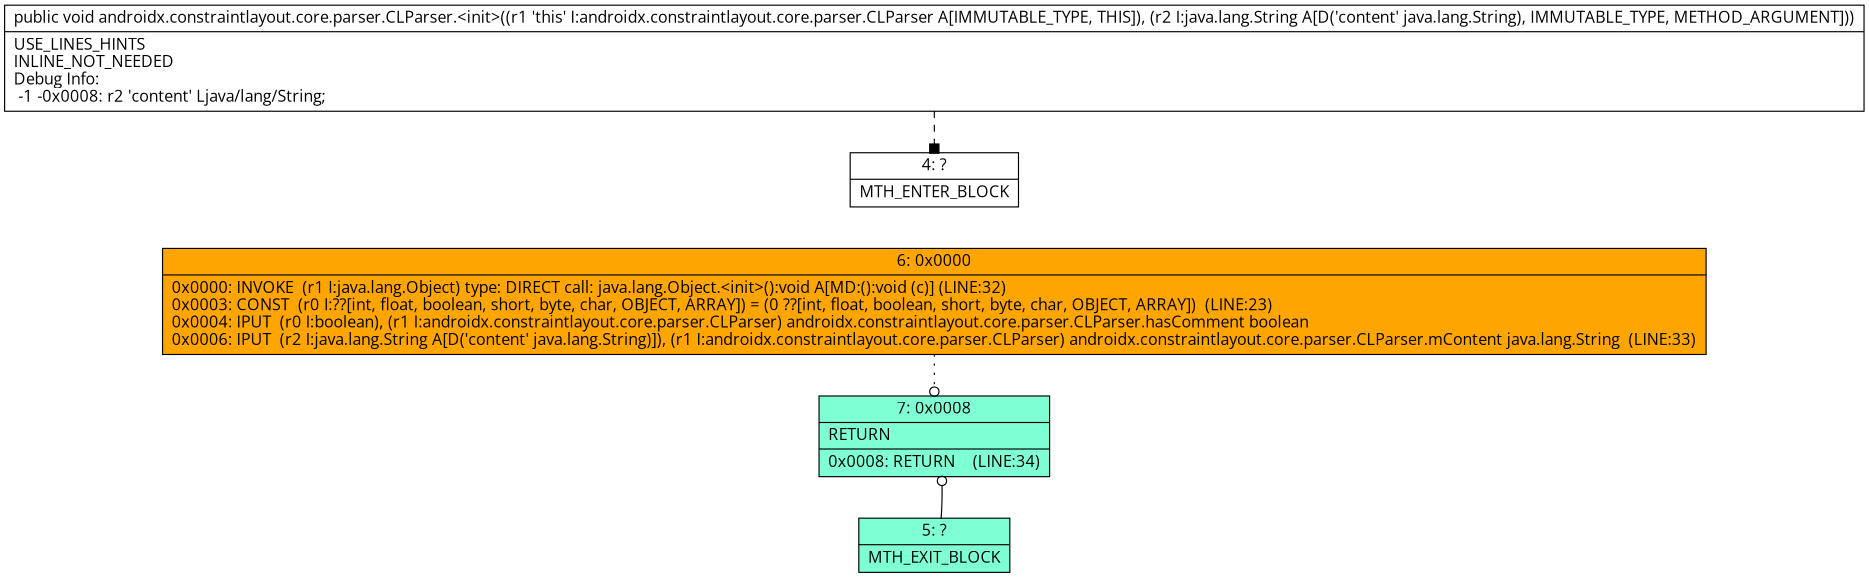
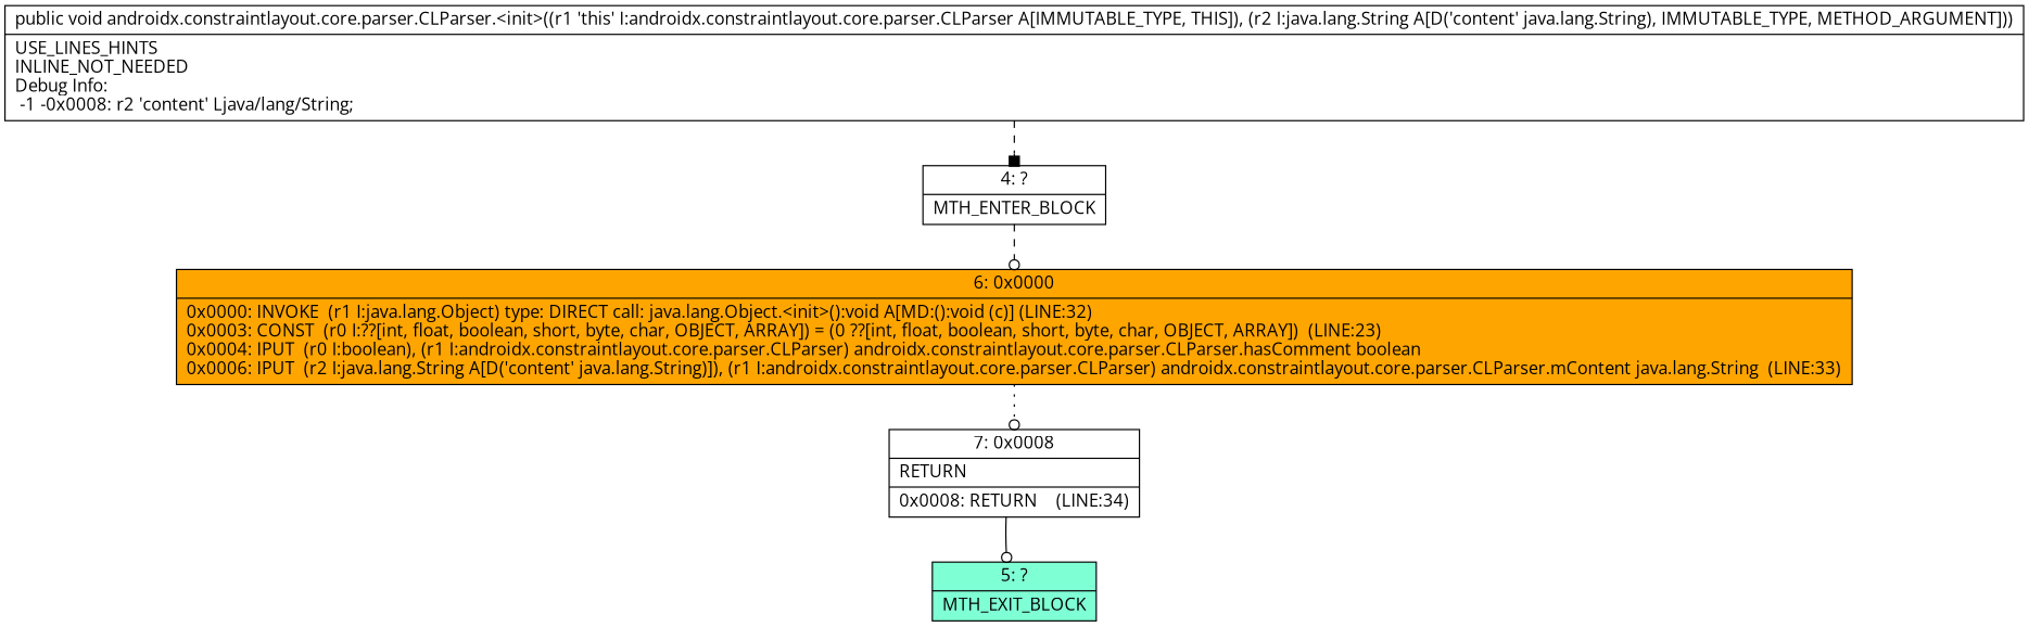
  digraph {
    fontname="Open Sans"
    node [fillcolor=white fontname="Open Sans" shape=record style=filled]
    edge [arrowhead=odot fontname="Open Sans" style=dashed]
    n1 [label="{4\:\ ?|MTH_ENTER_BLOCK\l}"]
    n2 [fillcolor=orange label="{6\:\ 0x0000|0x0000: INVOKE  (r1 I:java.lang.Object) type: DIRECT call: java.lang.Object.\<init\>():void A[MD:():void (c)] (LINE:32)\l0x0003: CONST  (r0 I:??[int, float, boolean, short, byte, char, OBJECT, ARRAY]) = (0 ??[int, float, boolean, short, byte, char, OBJECT, ARRAY])  (LINE:23)\l0x0004: IPUT  (r0 I:boolean), (r1 I:androidx.constraintlayout.core.parser.CLParser) androidx.constraintlayout.core.parser.CLParser.hasComment boolean \l0x0006: IPUT  (r2 I:java.lang.String A[D('content' java.lang.String)]), (r1 I:androidx.constraintlayout.core.parser.CLParser) androidx.constraintlayout.core.parser.CLParser.mContent java.lang.String  (LINE:33)\l}"]
-   n3 [fillcolor=aquamarine label="{7\:\ 0x0008|RETURN\l|0x0008: RETURN    (LINE:34)\l}"]
+   n3 [label="{7\:\ 0x0008|RETURN\l|0x0008: RETURN    (LINE:34)\l}"]
    n4 [fillcolor=aquamarine label="{5\:\ ?|MTH_EXIT_BLOCK\l}"]
    n5 [label="{public void androidx.constraintlayout.core.parser.CLParser.\<init\>((r1 'this' I:androidx.constraintlayout.core.parser.CLParser A[IMMUTABLE_TYPE, THIS]), (r2 I:java.lang.String A[D('content' java.lang.String), IMMUTABLE_TYPE, METHOD_ARGUMENT]))  | USE_LINES_HINTS\lINLINE_NOT_NEEDED\lDebug Info:\l  \-1 \-0x0008: r2 'content' Ljava\/lang\/String;\l}"]
+   n1 -> n2
    n2 -> n3 [style=dotted]
-   n4 -> n3 [style=solid]
+   n3 -> n4 [style=solid]
    n5 -> n1 [arrowhead=box]
  }
